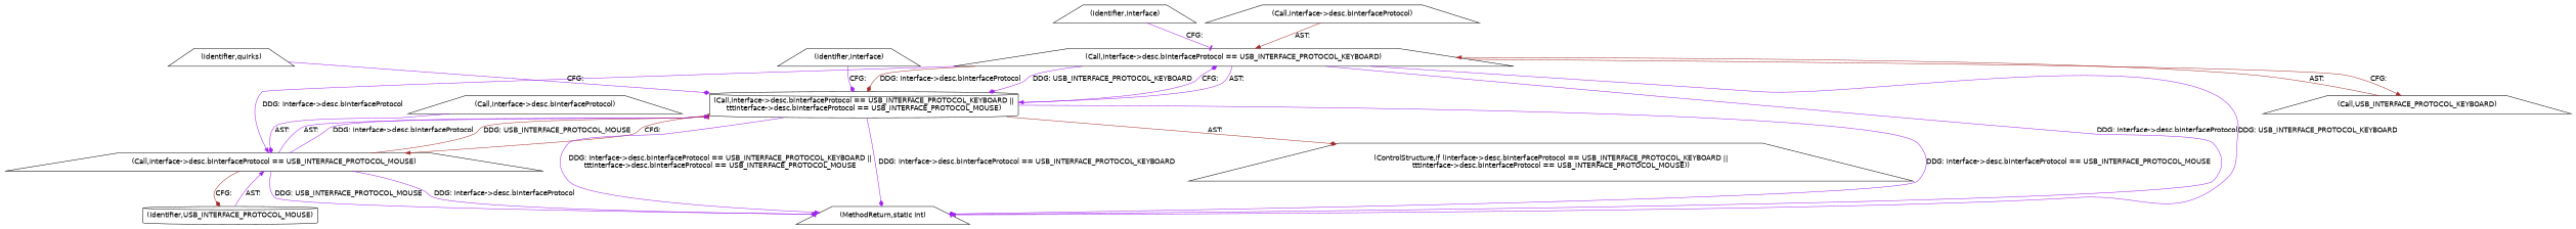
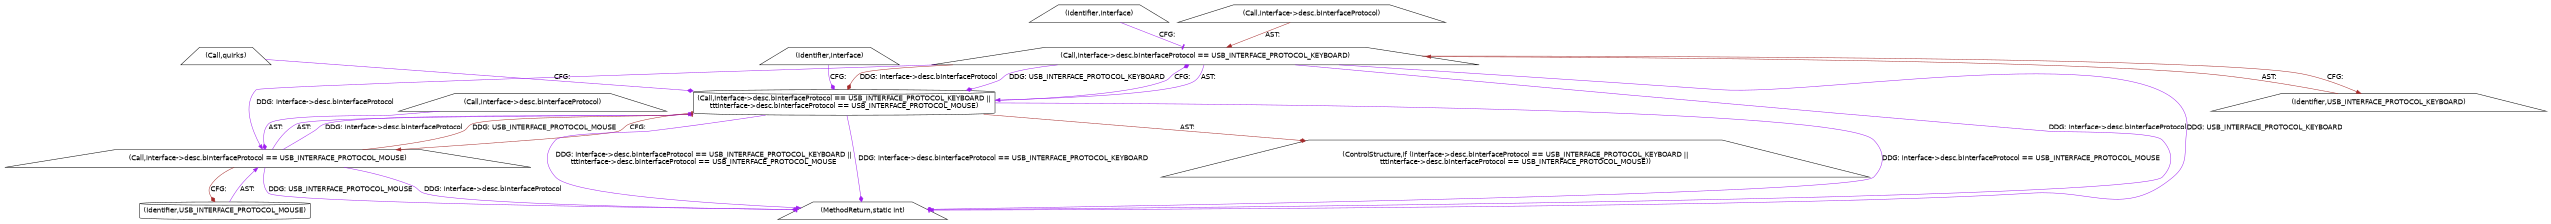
  digraph {
    fontname="DejaVu Sans"
    node [fontname="DejaVu Sans" shape=trapezium]
    edge [arrowhead=diamond color=purple fontname="DejaVu Sans"]
    n1 [label="(Call,interface->desc.bInterfaceProtocol == USB_INTERFACE_PROTOCOL_KEYBOARD)"]
    n2 [label="(Call,interface->desc.bInterfaceProtocol == USB_INTERFACE_PROTOCOL_KEYBOARD ||\n\t\t\tinterface->desc.bInterfaceProtocol == USB_INTERFACE_PROTOCOL_MOUSE)" shape=cylinder]
    n3 [label="(Call,interface->desc.bInterfaceProtocol == USB_INTERFACE_PROTOCOL_MOUSE)"]
-   n4 [label="(Call,USB_INTERFACE_PROTOCOL_KEYBOARD)"]
+   n4 [label="(Identifier,USB_INTERFACE_PROTOCOL_KEYBOARD)"]
    n5 [label="(MethodReturn,static int)"]
    n6 [label="(ControlStructure,if (interface->desc.bInterfaceProtocol == USB_INTERFACE_PROTOCOL_KEYBOARD ||\n\t\t\tinterface->desc.bInterfaceProtocol == USB_INTERFACE_PROTOCOL_MOUSE))"]
    n7 [label="(Identifier,USB_INTERFACE_PROTOCOL_MOUSE)" shape=cylinder]
    n8 [label="(Identifier,interface)"]
    n9 [label="(Call,interface->desc.bInterfaceProtocol)"]
-   n10 [label="(Identifier,quirks)"]
+   n10 [label="(Call,quirks)"]
    n11 [label="(Call,interface->desc.bInterfaceProtocol)"]
    n12 [label="(Identifier,interface)"]
    n1 -> n2 [arrowhead=normal label="AST: "]
    n1 -> n2 [color=brown label="DDG: interface->desc.bInterfaceProtocol"]
    n1 -> n2 [label="DDG: USB_INTERFACE_PROTOCOL_KEYBOARD"]
    n1 -> n3 [arrowhead=normal label="DDG: interface->desc.bInterfaceProtocol"]
    n1 -> n4 [arrowhead=normal color=brown label="CFG: "]
    n1 -> n5 [arrowhead=tee label="DDG: interface->desc.bInterfaceProtocol"]
    n1 -> n5 [arrowhead=normal label="DDG: USB_INTERFACE_PROTOCOL_KEYBOARD"]
    n2 -> n1 [label="CFG: "]
    n2 -> n3 [arrowhead=normal color=brown label="CFG: "]
    n2 -> n5 [arrowhead=normal label="DDG: interface->desc.bInterfaceProtocol == USB_INTERFACE_PROTOCOL_KEYBOARD ||\n\t\t\tinterface->desc.bInterfaceProtocol == USB_INTERFACE_PROTOCOL_MOUSE"]
    n2 -> n5 [label="DDG: interface->desc.bInterfaceProtocol == USB_INTERFACE_PROTOCOL_KEYBOARD"]
    n2 -> n5 [label="DDG: interface->desc.bInterfaceProtocol == USB_INTERFACE_PROTOCOL_MOUSE"]
    n2 -> n6 [color=brown label="AST: "]
    n3 -> n2 [arrowhead=normal label="AST: "]
    n3 -> n2 [label="DDG: interface->desc.bInterfaceProtocol"]
    n3 -> n2 [arrowhead=tee color=brown label="DDG: USB_INTERFACE_PROTOCOL_MOUSE"]
    n3 -> n5 [label="DDG: USB_INTERFACE_PROTOCOL_MOUSE"]
    n3 -> n5 [arrowhead=tee label="DDG: interface->desc.bInterfaceProtocol"]
    n3 -> n7 [color=brown label="CFG: "]
    n4 -> n1 [arrowhead=normal color=brown label="AST: "]
    n7 -> n3 [arrowhead=normal label="AST: "]
    n8 -> n1 [arrowhead=tee label="CFG: "]
    n9 -> n3 [label="AST: "]
    n10 -> n2 [label="CFG: "]
    n11 -> n1 [arrowhead=normal color=brown label="AST: "]
    n12 -> n2 [label="CFG: "]
  }
